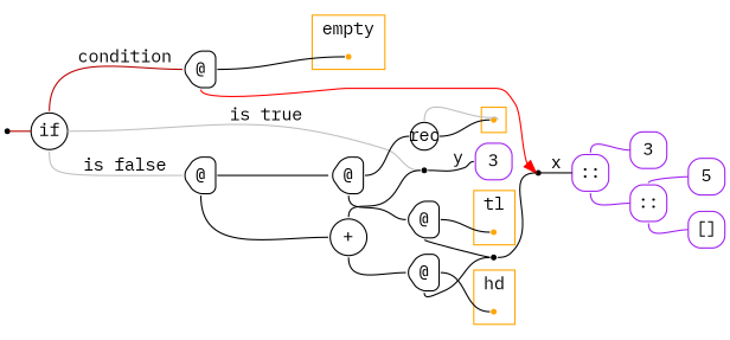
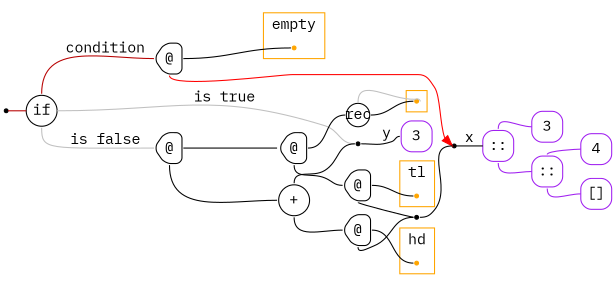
  digraph {
    labeldistance=0
    nodesep=.175
    rankdir=LR
    ranksep=.175
    fontname="IBM Plex Mono"
    node [color="#000000" fixedsize=true orientation=90 shape=point fontname="IBM Plex Mono" style=rounded]
    edge [arrowhead=none arrowtail=none headport=w tailport=e fontname="IBM Plex Mono"]
    ndcluster_nd318 [color=orange style=""]
    ndcluster_nd251 [color=orange style=""]
    ndcluster_nd261 [color=orange style=""]
    ndcluster_nd270 [color=orange style=""]
    nd1 [color="" orientation="" style=""]
    n6 [height=.4 label=if shape=circle width=.4 orientation=""]
    n7 [color=purple height=.4 label=3 shape=square width=.4]
-   n8 [color=purple height=.4 label=5 shape=square width=.4]
+   n8 [color=purple height=.4 label=4 shape=square width=.4]
    n9 [color=purple height=.4 label="[]" shape=square width=.4]
    n10 [color=purple height=.4 label="::" shape=square width=.4]
    n11 [color=purple height=.4 label="::" shape=square width=.4]
    n12 [color=purple height=.4 label=3 shape=square width=.4]
    n13 [height=.3 label=rec shape=circle width=.3 orientation=""]
    n14 [height=.4 label="@" shape=house width=.4]
    n15 [height=.4 label="@" shape=house width=.4]
    n16 [label=" " color=""]
    n17 [label=" " color=""]
    n18 [height=.4 label="@" shape=house width=.4]
    n19 [height=.4 label="+" shape=circle width=.4 orientation=""]
    n20 [height=.4 label="@" shape=house width=.4]
    n21 [label=" " color=""]
    n22 [height=.4 label="@" shape=house width=.4]
    subgraph cluster_1 {
      color=orange
      style=fill
      ndcluster_nd318
    }
    subgraph cluster_2 {
      color=orange
      label=empty
      style=fill
      ndcluster_nd251
    }
    subgraph cluster_3 {
      color=orange
      label=tl
      style=fill
      ndcluster_nd261
    }
    subgraph cluster_4 {
      color=orange
      label=hd
      style=fill
      ndcluster_nd270
    }
    nd1 -> n6 [color="#b70000"]
    n6 -> n14 [color="#b70000" label=condition tailport=n]
    n6 -> n15 [color=grey label="is false" tailport=s]
    n6 -> n16 [color=grey label="is true"]
    n10 -> n8 [color=purple tailport=n]
    n10 -> n9 [color=purple tailport=s]
    n11 -> n7 [color=purple tailport=n]
    n11 -> n10 [color=purple tailport=s]
    n13 -> ndcluster_nd318 [color=grey dir=back headport=e tailport=n]
    n13 -> ndcluster_nd318
    n14 -> ndcluster_nd251
    n14 -> n17 [arrowhead=normal color=red tailport=s]
    n15 -> n18
    n15 -> n19 [tailport=s]
    n16 -> n12 [label=y]
    n17 -> n11 [label=x]
    n18 -> n13 [color=black]
    n18 -> n20 [tailport=s]
    n19 -> n16 [tailport=n]
    n19 -> n22 [tailport=s]
    n20 -> ndcluster_nd261
    n20 -> n21 [tailport=s]
    n21 -> n17
    n22 -> ndcluster_nd270
    n22 -> n21 [tailport=s]
  }
